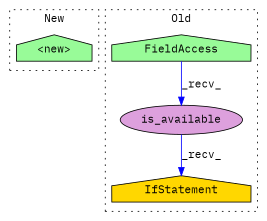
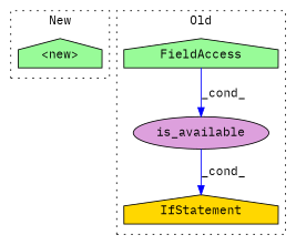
  digraph {
    fontname="IBM Plex Mono"
    node [shape=house style=filled fillcolor=palegreen fontname="IBM Plex Mono"]
    edge [color=blue fontname="IBM Plex Mono"]
    n1 [a=46 l=8 label="<new>" s=1003]
    n2 [a=32 l=14 label=is_available s=384 shape=ellipse fillcolor=plum]
    n3 [a=22 l=10 label=FieldAccess s=373]
    n4 [a=25 l=3 label=IfStatement s=398 fillcolor=gold]
    subgraph cluster_1 {
      label=New
      style=dotted
      n1
    }
    subgraph cluster_2 {
      label=Old
      style=dotted
      n2
      n3
      n4
    }
-   n2 -> n4 [label=_recv_]
-   n3 -> n2 [label=_recv_]
+   n2 -> n4 [label=_cond_]
+   n3 -> n2 [label=_cond_]
  }
